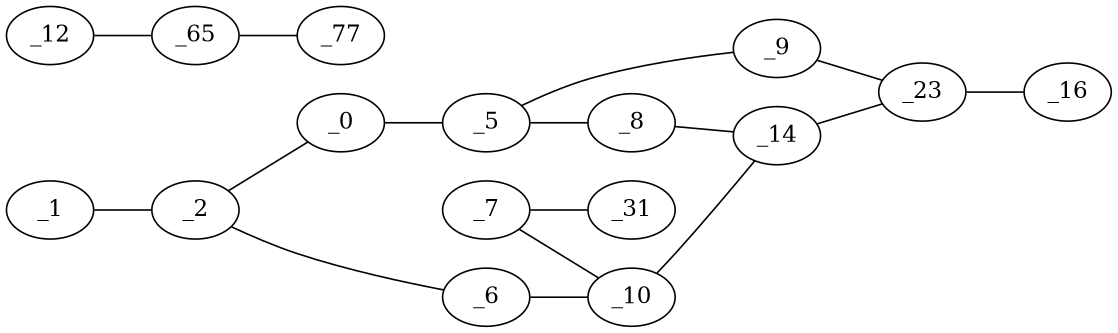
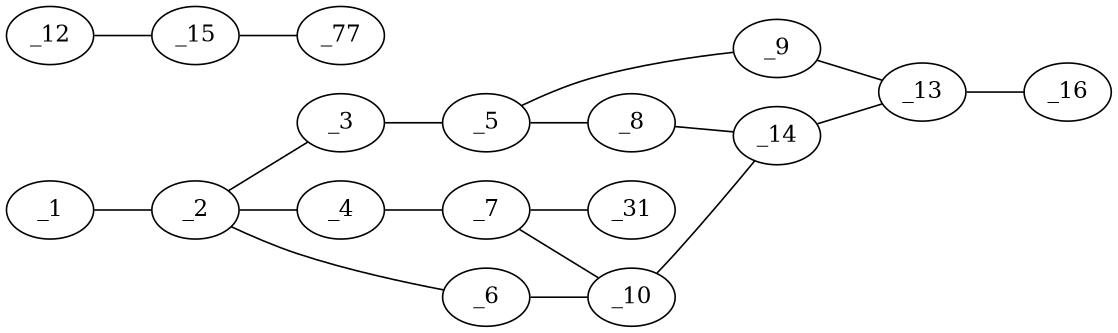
  graph {
    rankdir=LR
    node [charge=0 chem=1 symbol="C  " x=4.0823 y=-0.1739]
    edge [valence=1]
    _1 [chem=2 symbol="O  " x=2.3502]
    _2 [x=3.2163 y=-0.6739]
-   _3 [chem=4 symbol="N  " label=_0]
+   _3 [chem=4 symbol="N  "]
+   _4 [chem=4 symbol="N  " x=3.2163 y=-1.6739]
    _6 [x=4.9483 y=-0.6739]
    _5 [y=0.8261]
    _7 [y=-2.1739]
    _8 [chem=2 symbol="O  " x=3.2733 y=1.4139]
    _9 [x=4.8913 y=1.4139]
    _10 [x=4.9483 y=-1.6739]
    n11 [chem=2 label=_31 symbol="O  " y=-3.1739]
    _14 [x=5.8143 y=-2.1739]
-   _13 [x=4.5823 y=2.3649 label=_23]
+   _13 [x=4.5823 y=2.3649]
    _12 [x=3.5823 y=2.3649]
-   _15 [x=2.9945 y=3.1739 label=_65]
+   _15 [x=2.9945 y=3.1739]
    _16 [chem=22 symbol="F  " x=5.1701 y=3.1739]
    n17 [chem=2 label=_77 symbol="O  " x=2 y=3.0694]
    _1 -- _2 [valence=2]
    _2 -- _3
+   _2 -- _4
    _2 -- _6
    _3 -- _5
+   _4 -- _7
    _6 -- _10 [valence=2]
    _5 -- _8
    _5 -- _9
    _7 -- _10
    _7 -- n11 [valence=2]
    _8 -- _14
    _9 -- _13
    _10 -- _14
    _14 -- _13
    _13 -- _16
    _12 -- _15
    _15 -- n17
  }
